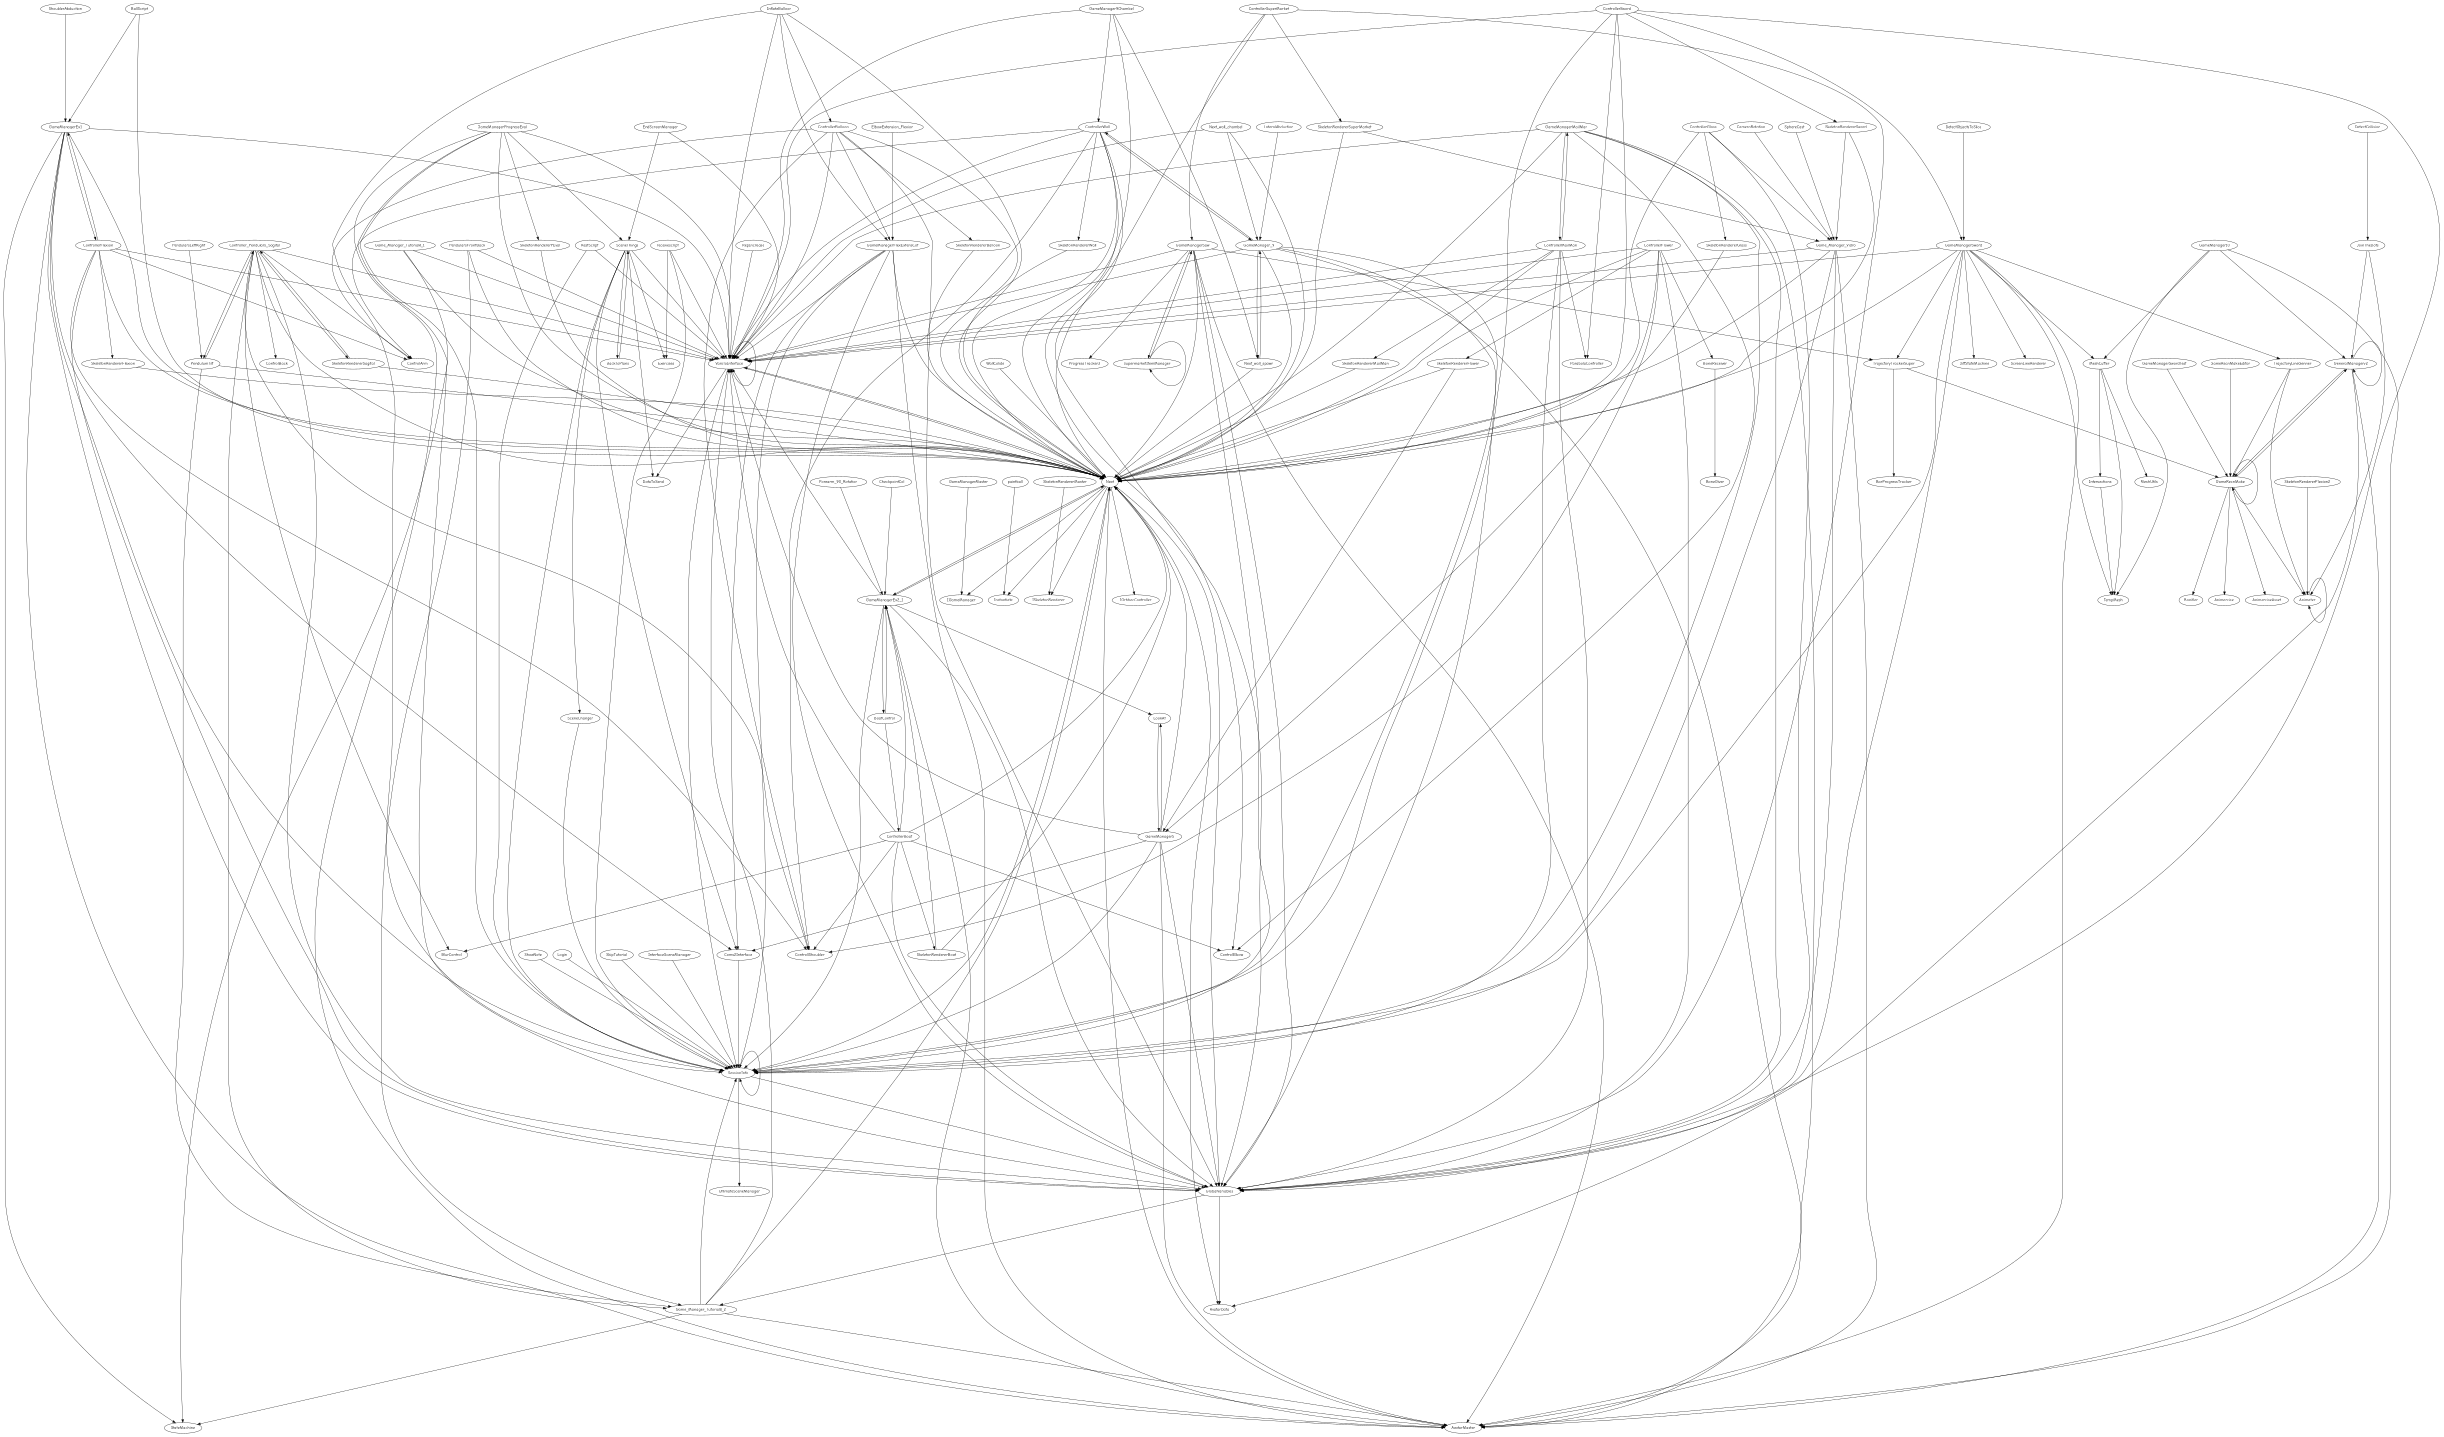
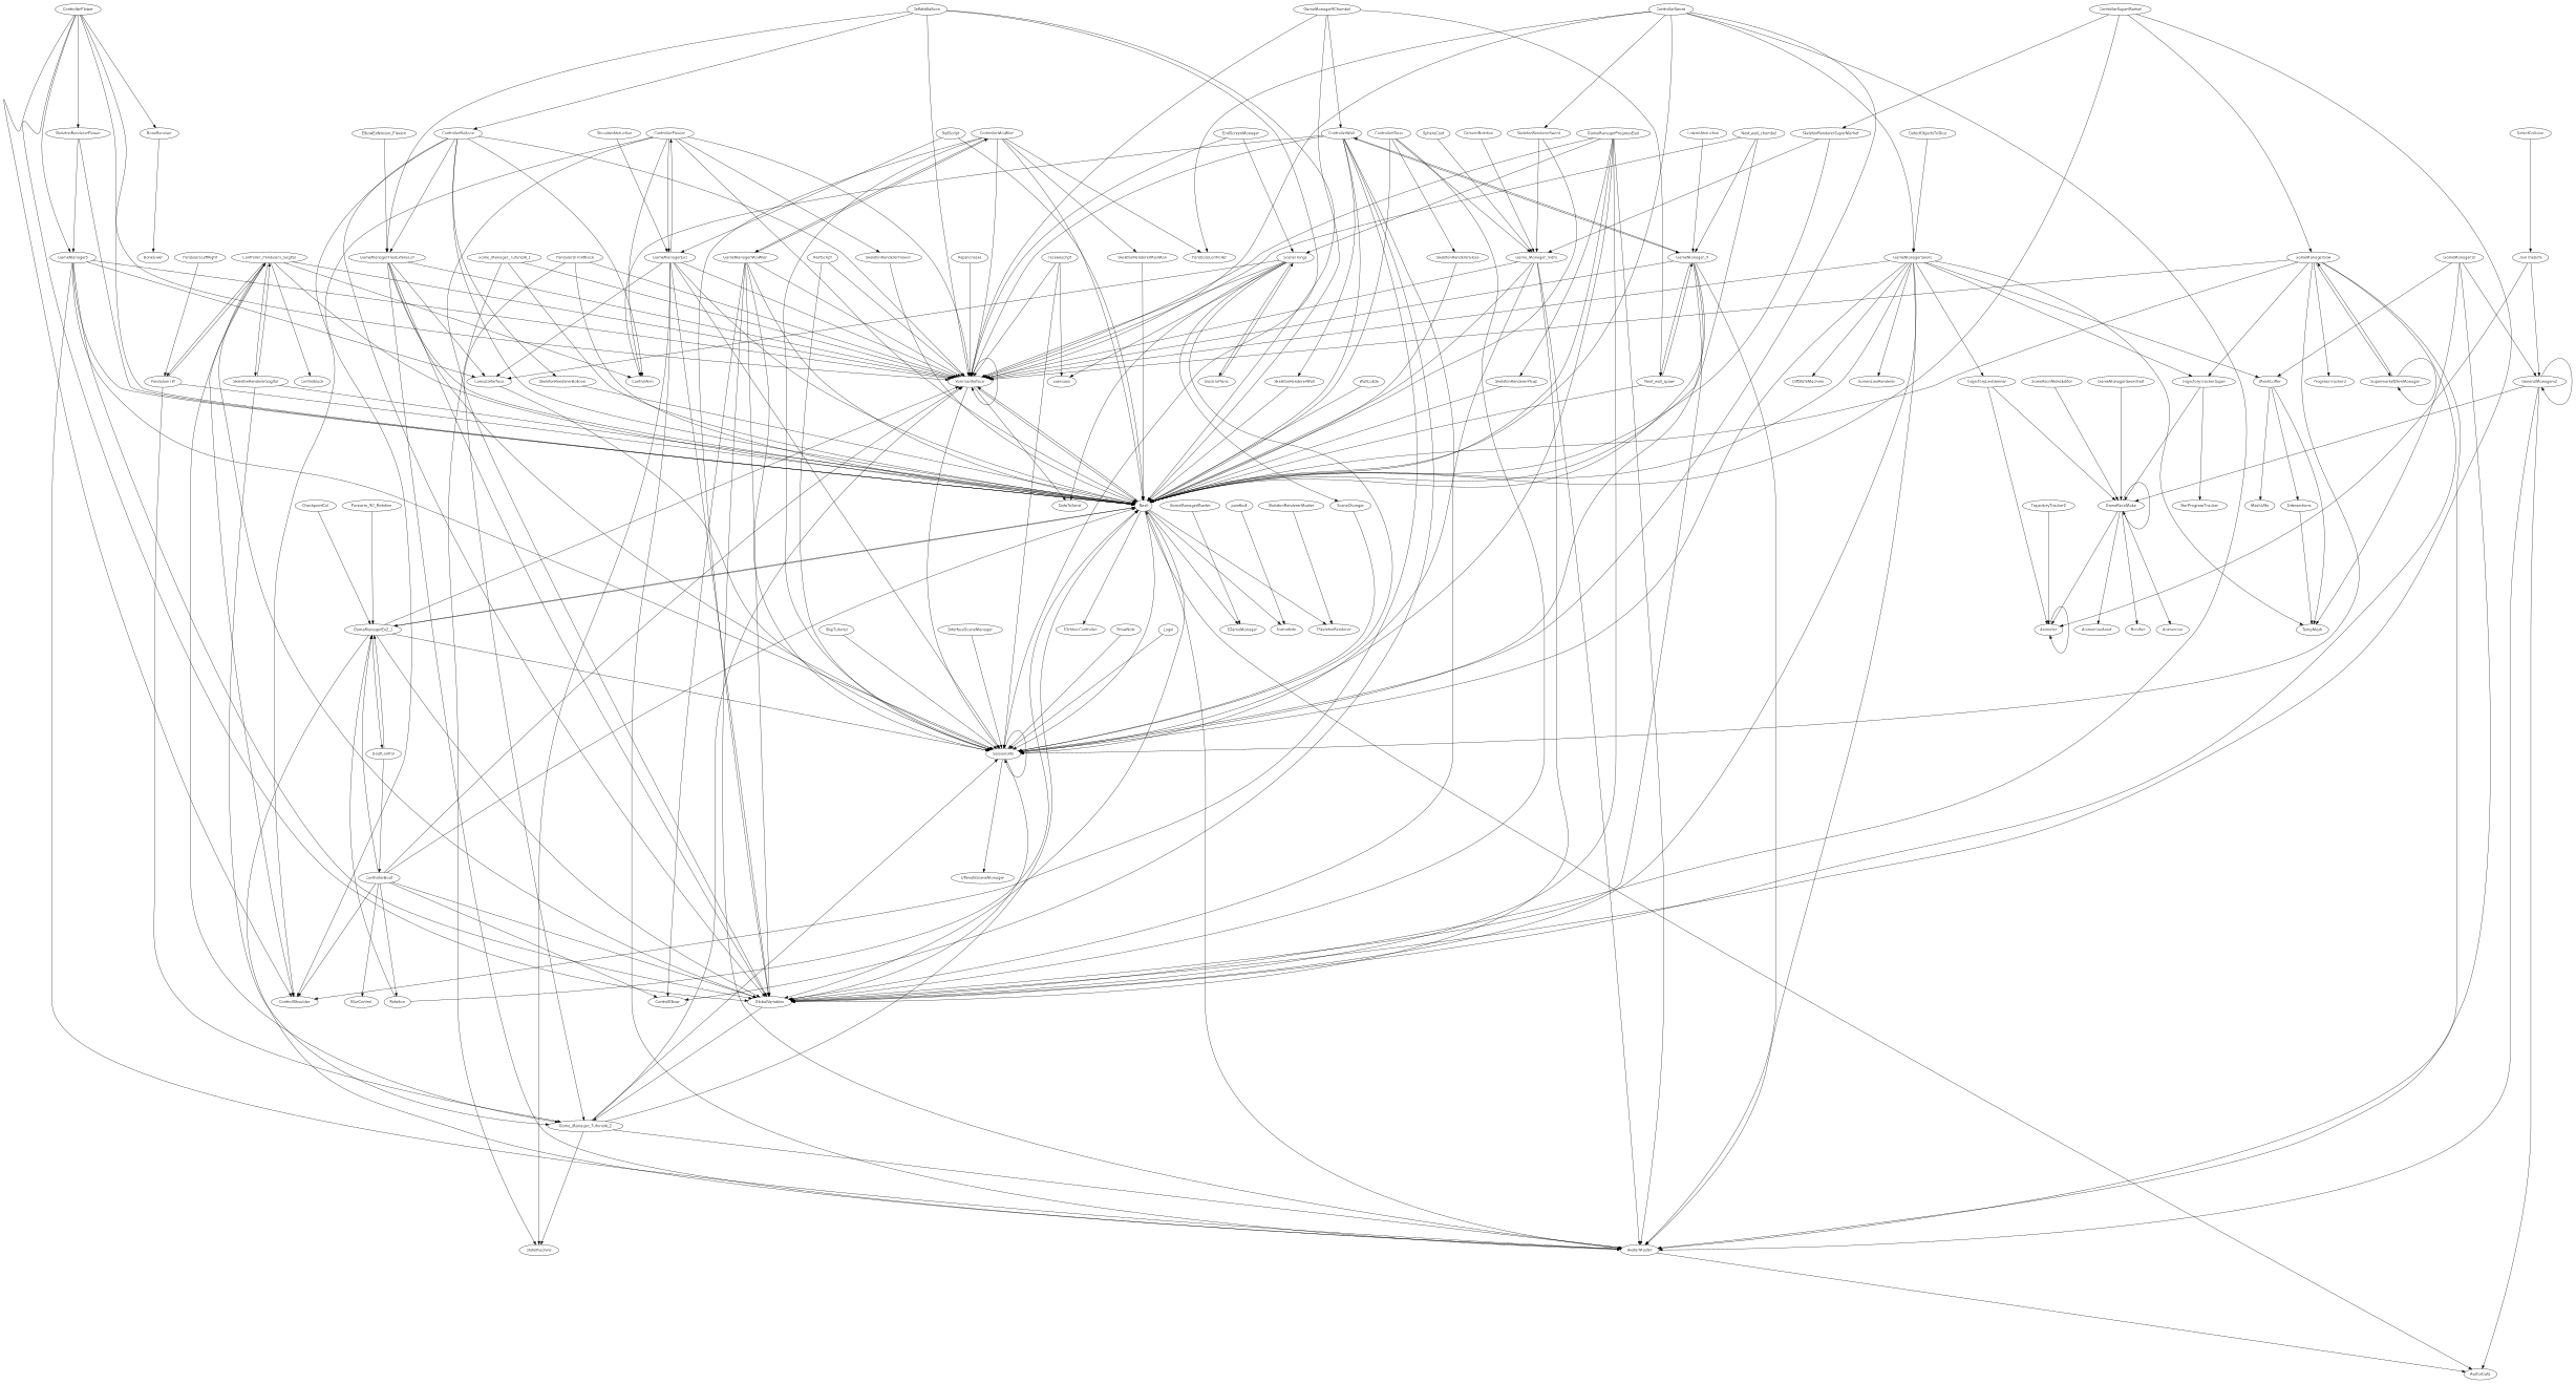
  digraph {
    fontname="Comic Neue"
    nodesep=0.25
    ranksep=5.0
    node [fontname="Comic Neue"]
    edge [fontname="Comic Neue"]
    GameManagerFlexExtensCot
    VarsToInterface
    n3 [label=Next]
    SessionInfo
    AvatarMaster
    GlobalVariables
    Coms2Interface
    DataToSend
    GameManagerEx2_1
    IGameManager
    Instantiate
    ISkeletonRenderer
    AvatarData
    IOrbbecController
    UltimateSceneManager
    Game_Manager_Tutorial4_2
-   LookAt
    BoatControl
    SkeletonRendererPEval
    CameraRotation
    Game_Manager_Vidro
    GameManager5
    SkeletonRendererFlower
    Forearm_90_Rotation
    ControllerBoat
    WallColide
    BlurControl
    ControlElbow
-   SkeletonRendererBoat
+   SkeletonRendererBoat [label=Rotation]
    ControllShoulder
    ControllerFlexion
    ControlArm
    GameManagerEx1
    SkeletonRendererFlexion
    StateMachine
    SkipTutorial
    Controller_Pendulars_Sagital
    ControlBack
    SkeletonRendererSagital
    PendulumTilt
    CheckpointCol
    GameManagerMaster
    GameManager_9
    Next_wall_spawn
    ControllerWall
    SkeletonRendererWall
    ControllerMailMan
    ParabolaController
    GameManagerMailMan
    SkeletonRendererMailMan
    receivescript
    Exercises
    SkeletonRendererBalloon
    Game_Manager_Tutorial4_1
    BoneReceiver
    BoneGiver
    InterfaceSceneManager
    RepIncrease
    SkeletonRendererMaster
    GameManager9Chambel
    GameManager10
    TempMesh
    MeshCutter
    GeneralManagerv2
    Intersections
    MeshUtils
    GameRecnMake
    Animater
    Animercise
    AnimerciseAsset
    Bonifier
    PendularsLeftRight
    GameManagerProgressEval
    SceneThings
    SceneChanger
    BackToPlans
    JoinTheDots
    SkeletonRendererGlass
    GameManagerSword
    ScreenLineRenderer
    TrajectoryTrackerSuper
    DiffStateMachine
    TrajectoryLineGenner
    BarProgressTracker
    ShowNote
    Next_wall_chambel
    GameManagerSaw
    ProgressTracker3
    SupermarketItemManager
    PendularsFrontBack
    RestScript
    ControllerFlower
    paintball
    BallScript
    SkeletonRendererSuperMarket
    ElbowExtension_Flexion
    DetectObjectsToSlice
    InflateBalloon
    ControllerBalloon
    SphereCast
    EndScreenManager
    ControllerSuperMarket
    ShoulderAbduction
    LateralAbduction
    ControllerSword
    SkeletonRendererSword
    ControllerGlass
    Login
-   TrajectoryTracker2 [label=SkeletonRendererFlexion2]
+   TrajectoryTracker2
    DetectCollision
    GameManagerSwordTest
    GameRecnMakeEditor
    GameManagerFlexExtensCot -> VarsToInterface
    GameManagerFlexExtensCot -> n3
    GameManagerFlexExtensCot -> SessionInfo
    GameManagerFlexExtensCot -> AvatarMaster
    GameManagerFlexExtensCot -> GlobalVariables
    GameManagerFlexExtensCot -> Coms2Interface
    VarsToInterface -> VarsToInterface
    VarsToInterface -> n3
    VarsToInterface -> SessionInfo
    VarsToInterface -> DataToSend
    n3 -> VarsToInterface
    n3 -> SessionInfo
    n3 -> GlobalVariables
    n3 -> GameManagerEx2_1
    n3 -> IGameManager
    n3 -> Instantiate
    n3 -> ISkeletonRenderer
    n3 -> AvatarData
    n3 -> IOrbbecController
    SessionInfo -> SessionInfo
    SessionInfo -> GlobalVariables
    SessionInfo -> UltimateSceneManager
    AvatarMaster -> n3
-   GlobalVariables -> AvatarData
+   AvatarMaster -> AvatarData
    GlobalVariables -> Game_Manager_Tutorial4_2
    Coms2Interface -> SessionInfo
    GameManagerEx2_1 -> VarsToInterface
    GameManagerEx2_1 -> n3
    GameManagerEx2_1 -> SessionInfo
    GameManagerEx2_1 -> AvatarMaster
    GameManagerEx2_1 -> GlobalVariables
-   GameManagerEx2_1 -> LookAt
    GameManagerEx2_1 -> BoatControl
    Game_Manager_Tutorial4_2 -> VarsToInterface
    Game_Manager_Tutorial4_2 -> n3
    Game_Manager_Tutorial4_2 -> SessionInfo
    Game_Manager_Tutorial4_2 -> AvatarMaster
    Game_Manager_Tutorial4_2 -> StateMachine
-   LookAt -> GameManager5
    BoatControl -> GameManagerEx2_1
    BoatControl -> ControllerBoat
    SkeletonRendererPEval -> n3
    CameraRotation -> Game_Manager_Vidro
    Game_Manager_Vidro -> VarsToInterface
    Game_Manager_Vidro -> n3
    Game_Manager_Vidro -> SessionInfo
    Game_Manager_Vidro -> AvatarMaster
    Game_Manager_Vidro -> GlobalVariables
    GameManager5 -> VarsToInterface
    GameManager5 -> n3
    GameManager5 -> SessionInfo
    GameManager5 -> AvatarMaster
    GameManager5 -> GlobalVariables
    GameManager5 -> Coms2Interface
-   GameManager5 -> LookAt
    SkeletonRendererFlower -> n3
    SkeletonRendererFlower -> GameManager5
    Forearm_90_Rotation -> GameManagerEx2_1
    ControllerBoat -> VarsToInterface
    ControllerBoat -> n3
    ControllerBoat -> GlobalVariables
    ControllerBoat -> GameManagerEx2_1
    ControllerBoat -> BlurControl
    ControllerBoat -> ControlElbow
    ControllerBoat -> SkeletonRendererBoat
    ControllerBoat -> ControllShoulder
    WallColide -> n3
    SkeletonRendererBoat -> n3
    SkeletonRendererBoat -> GameManagerEx2_1
    ControllerFlexion -> VarsToInterface
    ControllerFlexion -> n3
    ControllerFlexion -> GlobalVariables
    ControllerFlexion -> ControllShoulder
    ControllerFlexion -> ControlArm
    ControllerFlexion -> GameManagerEx1
    ControllerFlexion -> SkeletonRendererFlexion
    GameManagerEx1 -> VarsToInterface
    GameManagerEx1 -> n3
    GameManagerEx1 -> SessionInfo
    GameManagerEx1 -> AvatarMaster
    GameManagerEx1 -> GlobalVariables
    GameManagerEx1 -> Coms2Interface
    GameManagerEx1 -> ControllerFlexion
    GameManagerEx1 -> StateMachine
    SkeletonRendererFlexion -> n3
    SkipTutorial -> SessionInfo
    Controller_Pendulars_Sagital -> VarsToInterface
    Controller_Pendulars_Sagital -> n3
    Controller_Pendulars_Sagital -> GlobalVariables
    Controller_Pendulars_Sagital -> Game_Manager_Tutorial4_2
-   Controller_Pendulars_Sagital -> BlurControl
    Controller_Pendulars_Sagital -> ControllShoulder
    Controller_Pendulars_Sagital -> ControlArm
    Controller_Pendulars_Sagital -> ControlBack
    Controller_Pendulars_Sagital -> SkeletonRendererSagital
    Controller_Pendulars_Sagital -> PendulumTilt
    SkeletonRendererSagital -> n3
+   SkeletonRendererSagital -> Game_Manager_Tutorial4_2
    SkeletonRendererSagital -> Controller_Pendulars_Sagital
    PendulumTilt -> n3
    PendulumTilt -> Game_Manager_Tutorial4_2
    PendulumTilt -> Controller_Pendulars_Sagital
    CheckpointCol -> GameManagerEx2_1
    GameManagerMaster -> IGameManager
    GameManager_9 -> VarsToInterface
    GameManager_9 -> n3
    GameManager_9 -> SessionInfo
    GameManager_9 -> AvatarMaster
    GameManager_9 -> GlobalVariables
    GameManager_9 -> Next_wall_spawn
    GameManager_9 -> ControllerWall
    Next_wall_spawn -> n3
    Next_wall_spawn -> GameManager_9
    ControllerWall -> VarsToInterface
    ControllerWall -> n3
    ControllerWall -> GlobalVariables
    ControllerWall -> ControlElbow
    ControllerWall -> ControllShoulder
    ControllerWall -> ControlArm
    ControllerWall -> GameManager_9
    ControllerWall -> SkeletonRendererWall
    SkeletonRendererWall -> n3
    ControllerMailMan -> VarsToInterface
    ControllerMailMan -> n3
    ControllerMailMan -> SessionInfo
    ControllerMailMan -> GlobalVariables
    ControllerMailMan -> ParabolaController
    ControllerMailMan -> GameManagerMailMan
    ControllerMailMan -> SkeletonRendererMailMan
    GameManagerMailMan -> VarsToInterface
    GameManagerMailMan -> n3
    GameManagerMailMan -> SessionInfo
    GameManagerMailMan -> AvatarMaster
    GameManagerMailMan -> GlobalVariables
    GameManagerMailMan -> ControlElbow
    GameManagerMailMan -> ControllerMailMan
    SkeletonRendererMailMan -> n3
    receivescript -> VarsToInterface
    receivescript -> SessionInfo
    receivescript -> Exercises
    SkeletonRendererBalloon -> n3
    Game_Manager_Tutorial4_1 -> VarsToInterface
    Game_Manager_Tutorial4_1 -> n3
    Game_Manager_Tutorial4_1 -> StateMachine
    BoneReceiver -> BoneGiver
    InterfaceSceneManager -> SessionInfo
    RepIncrease -> VarsToInterface
    SkeletonRendererMaster -> ISkeletonRenderer
    GameManager9Chambel -> VarsToInterface
    GameManager9Chambel -> n3
    GameManager9Chambel -> Next_wall_spawn
    GameManager9Chambel -> ControllerWall
    GameManager10 -> AvatarMaster
    GameManager10 -> TempMesh
    GameManager10 -> MeshCutter
    GameManager10 -> GeneralManagerv2
    MeshCutter -> TempMesh
    MeshCutter -> Intersections
    MeshCutter -> MeshUtils
    GeneralManagerv2 -> AvatarMaster
    GeneralManagerv2 -> AvatarData
    GeneralManagerv2 -> GeneralManagerv2
    GeneralManagerv2 -> GameRecnMake
    Intersections -> TempMesh
-   GameRecnMake -> GeneralManagerv2
    GameRecnMake -> GameRecnMake
    GameRecnMake -> Animater
    GameRecnMake -> Animercise
    GameRecnMake -> AnimerciseAsset
    GameRecnMake -> Bonifier
    Animater -> Animater
    PendularsLeftRight -> PendulumTilt
    GameManagerProgressEval -> VarsToInterface
    GameManagerProgressEval -> n3
    GameManagerProgressEval -> SessionInfo
    GameManagerProgressEval -> AvatarMaster
    GameManagerProgressEval -> GlobalVariables
    GameManagerProgressEval -> SkeletonRendererPEval
    GameManagerProgressEval -> SceneThings
    SceneThings -> VarsToInterface
    SceneThings -> SessionInfo
    SceneThings -> Coms2Interface
    SceneThings -> DataToSend
    SceneThings -> Exercises
    SceneThings -> SceneChanger
    SceneThings -> BackToPlans
    SceneChanger -> SessionInfo
    BackToPlans -> SceneThings
    JoinTheDots -> GeneralManagerv2
    JoinTheDots -> Animater
    SkeletonRendererGlass -> n3
    GameManagerSword -> VarsToInterface
    GameManagerSword -> n3
    GameManagerSword -> SessionInfo
    GameManagerSword -> AvatarMaster
    GameManagerSword -> GlobalVariables
    GameManagerSword -> TempMesh
    GameManagerSword -> MeshCutter
    GameManagerSword -> ScreenLineRenderer
    GameManagerSword -> TrajectoryTrackerSuper
    GameManagerSword -> DiffStateMachine
    GameManagerSword -> TrajectoryLineGenner
    TrajectoryTrackerSuper -> GameRecnMake
    TrajectoryTrackerSuper -> BarProgressTracker
    TrajectoryLineGenner -> GameRecnMake
    TrajectoryLineGenner -> Animater
    ShowNote -> SessionInfo
    Next_wall_chambel -> VarsToInterface
    Next_wall_chambel -> n3
    Next_wall_chambel -> GameManager_9
    GameManagerSaw -> VarsToInterface
    GameManagerSaw -> n3
    GameManagerSaw -> SessionInfo
    GameManagerSaw -> AvatarMaster
    GameManagerSaw -> GlobalVariables
    GameManagerSaw -> TrajectoryTrackerSuper
    GameManagerSaw -> ProgressTracker3
    GameManagerSaw -> SupermarketItemManager
    SupermarketItemManager -> GameManagerSaw
    SupermarketItemManager -> SupermarketItemManager
    PendularsFrontBack -> VarsToInterface
    PendularsFrontBack -> n3
    PendularsFrontBack -> Game_Manager_Tutorial4_2
    RestScript -> VarsToInterface
    RestScript -> SessionInfo
    ControllerFlower -> VarsToInterface
    ControllerFlower -> n3
    ControllerFlower -> GlobalVariables
    ControllerFlower -> GameManager5
    ControllerFlower -> SkeletonRendererFlower
    ControllerFlower -> ControllShoulder
    ControllerFlower -> BoneReceiver
    paintball -> Instantiate
    BallScript -> n3
    BallScript -> GameManagerEx1
    SkeletonRendererSuperMarket -> n3
    SkeletonRendererSuperMarket -> Game_Manager_Vidro
    ElbowExtension_Flexion -> GameManagerFlexExtensCot
    DetectObjectsToSlice -> GameManagerSword
    InflateBalloon -> GameManagerFlexExtensCot
    InflateBalloon -> VarsToInterface
    InflateBalloon -> n3
    InflateBalloon -> SessionInfo
    InflateBalloon -> ControllerBalloon
    ControllerBalloon -> GameManagerFlexExtensCot
    ControllerBalloon -> VarsToInterface
    ControllerBalloon -> n3
    ControllerBalloon -> GlobalVariables
    ControllerBalloon -> ControllShoulder
    ControllerBalloon -> ControlArm
    ControllerBalloon -> SkeletonRendererBalloon
    SphereCast -> Game_Manager_Vidro
    EndScreenManager -> VarsToInterface
    EndScreenManager -> SceneThings
    ControllerSuperMarket -> n3
    ControllerSuperMarket -> GlobalVariables
    ControllerSuperMarket -> GameManagerSaw
    ControllerSuperMarket -> SkeletonRendererSuperMarket
    ShoulderAbduction -> GameManagerEx1
    LateralAbduction -> GameManager_9
    ControllerSword -> VarsToInterface
    ControllerSword -> n3
    ControllerSword -> SessionInfo
    ControllerSword -> GlobalVariables
    ControllerSword -> ParabolaController
    ControllerSword -> GameManagerSword
    ControllerSword -> SkeletonRendererSword
    SkeletonRendererSword -> n3
    SkeletonRendererSword -> Game_Manager_Vidro
    ControllerGlass -> n3
    ControllerGlass -> GlobalVariables
    ControllerGlass -> Game_Manager_Vidro
    ControllerGlass -> SkeletonRendererGlass
    Login -> SessionInfo
    TrajectoryTracker2 -> Animater
    DetectCollision -> JoinTheDots
    GameManagerSwordTest -> GameRecnMake
    GameRecnMakeEditor -> GameRecnMake
  }
